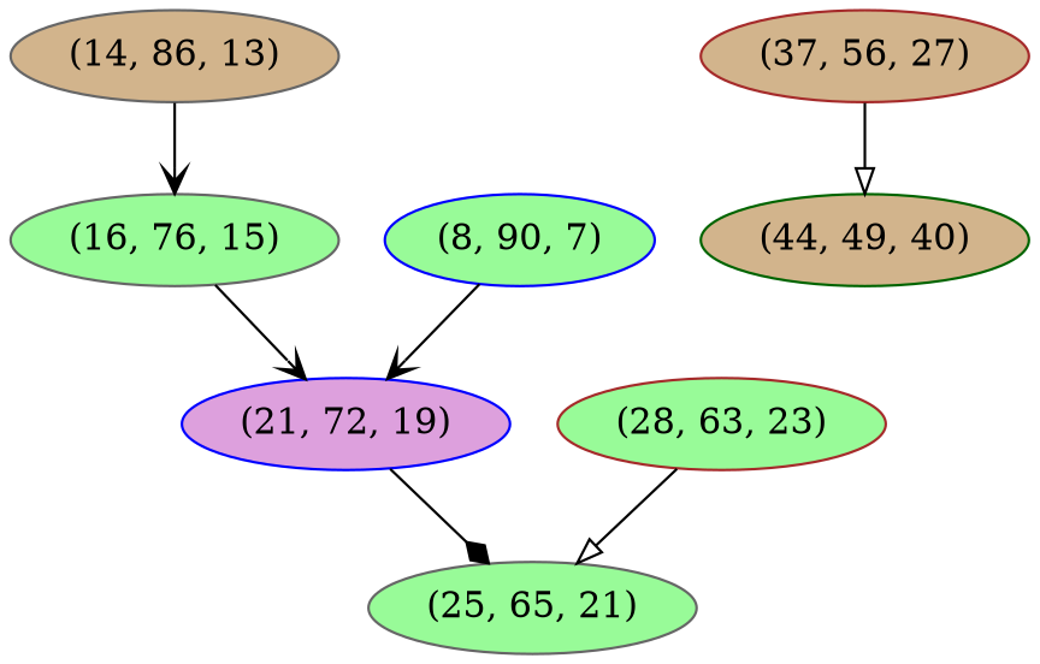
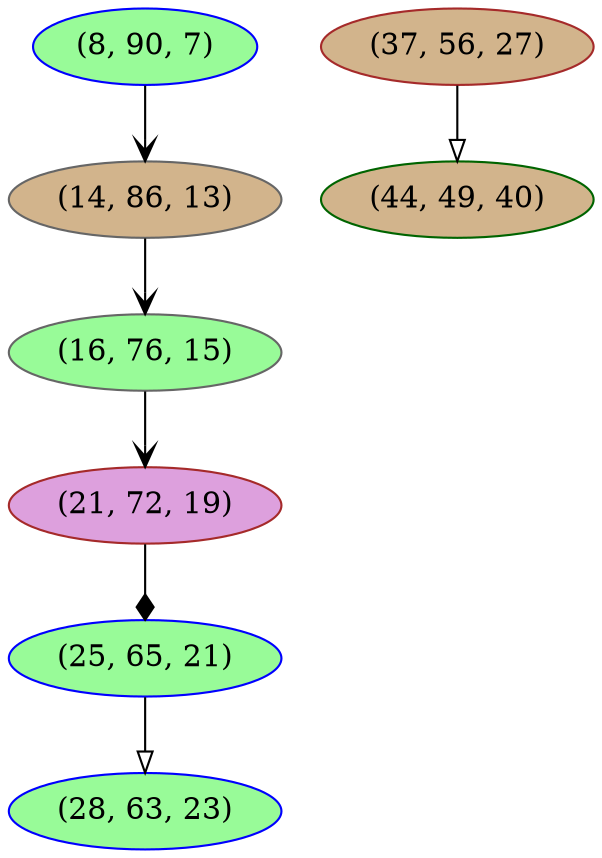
  digraph {
    node [color=blue fillcolor=palegreen style=filled]
    edge [arrowhead=vee]
    n1 [color=gray40 fillcolor=tan label="(14, 86, 13)"]
    "(8, 90, 7)"
    "(16, 76, 15)" [color=gray40]
-   "(21, 72, 19)" [fillcolor=plum]
-   "(25, 65, 21)" [color=gray40]
-   "(28, 63, 23)" [color=brown]
+   "(21, 72, 19)" [color=brown fillcolor=plum]
+   "(25, 65, 21)"
+   "(28, 63, 23)"
    "(37, 56, 27)" [color=brown fillcolor=tan]
    n8 [color=darkgreen fillcolor=tan label="(44, 49, 40)"]
    n1 -> "(16, 76, 15)"
-   "(8, 90, 7)" -> "(21, 72, 19)"
+   "(8, 90, 7)" -> n1
    "(16, 76, 15)" -> "(21, 72, 19)"
    "(21, 72, 19)" -> "(25, 65, 21)" [arrowhead=diamond]
-   "(28, 63, 23)" -> "(25, 65, 21)" [arrowhead=onormal]
+   "(25, 65, 21)" -> "(28, 63, 23)" [arrowhead=onormal]
    "(37, 56, 27)" -> n8 [arrowhead=onormal]
  }
